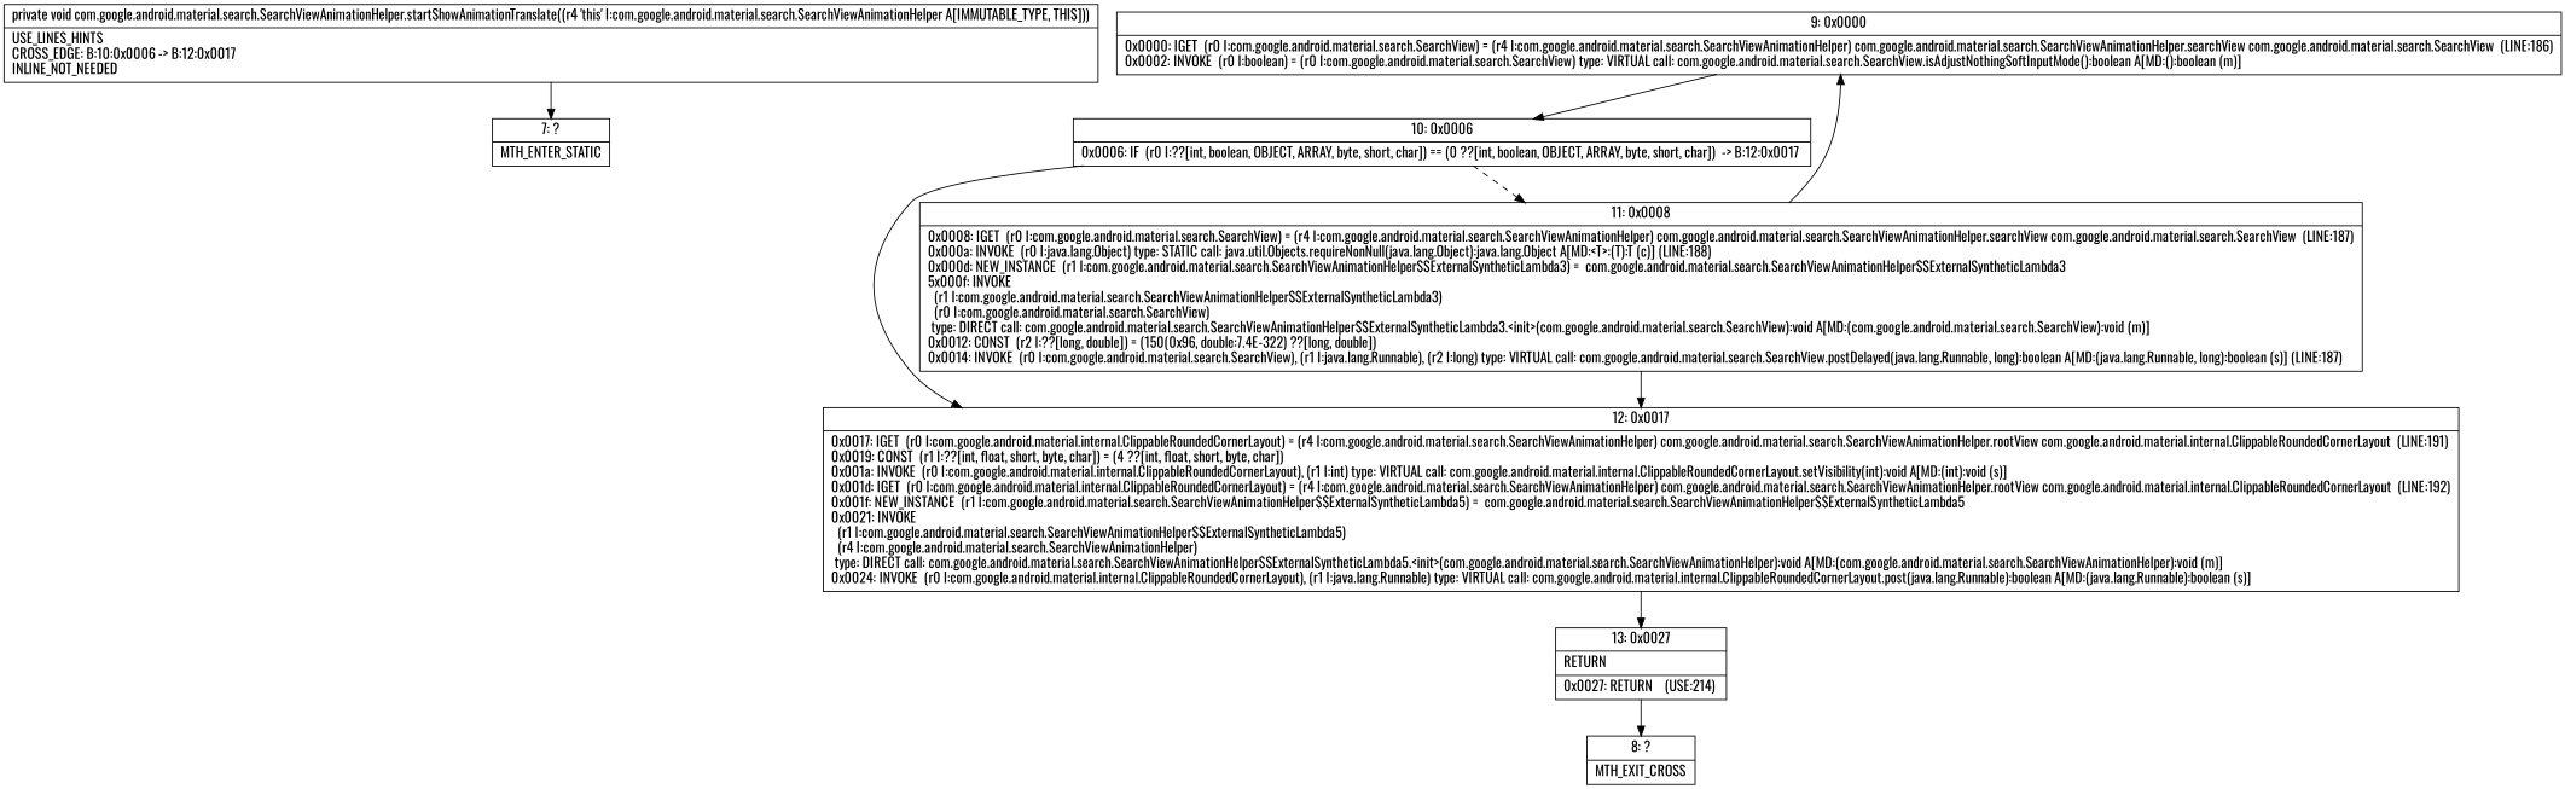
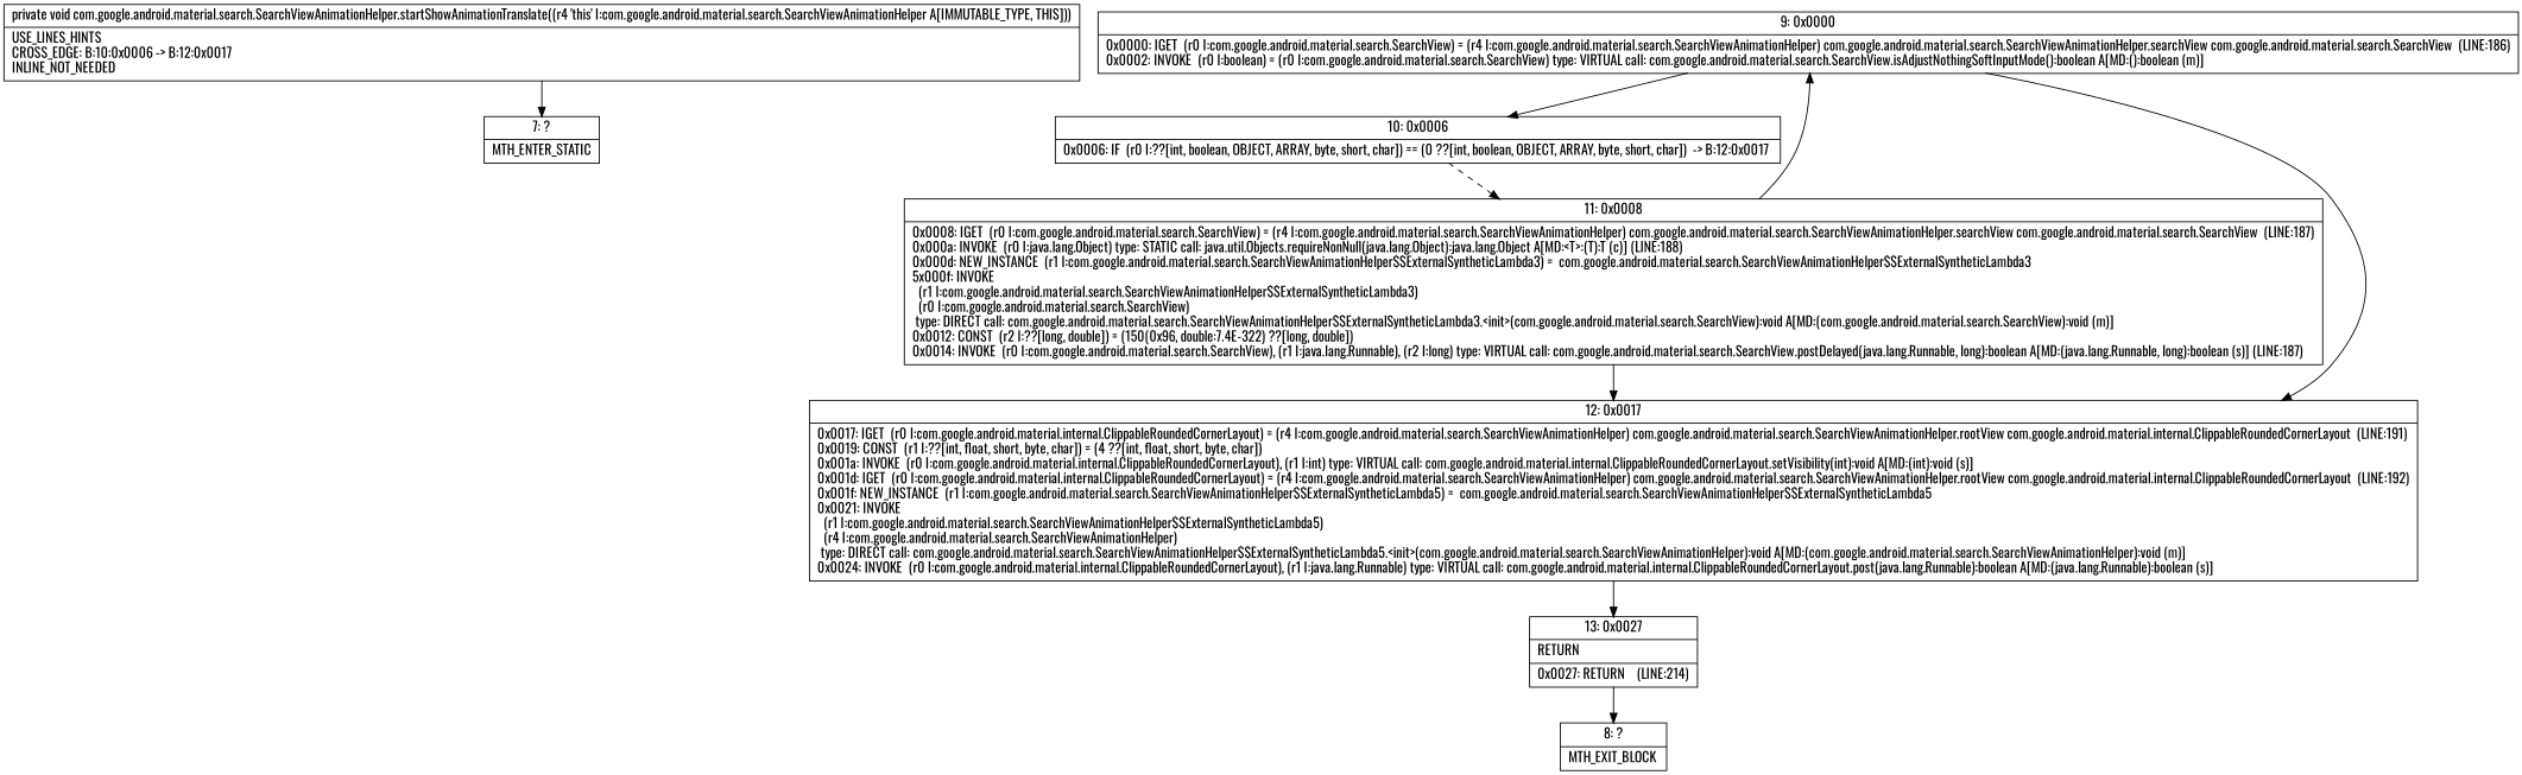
  digraph {
    fontname=Oswald
    node [fontname=Oswald shape=record]
    edge [fontname=Oswald]
    n1 [label="{7\:\ ?|MTH_ENTER_STATIC\l}"]
    n2 [label="{9\:\ 0x0000|0x0000: IGET  (r0 I:com.google.android.material.search.SearchView) = (r4 I:com.google.android.material.search.SearchViewAnimationHelper) com.google.android.material.search.SearchViewAnimationHelper.searchView com.google.android.material.search.SearchView  (LINE:186)\l0x0002: INVOKE  (r0 I:boolean) = (r0 I:com.google.android.material.search.SearchView) type: VIRTUAL call: com.google.android.material.search.SearchView.isAdjustNothingSoftInputMode():boolean A[MD:():boolean (m)]\l}"]
    n3 [label="{10\:\ 0x0006|0x0006: IF  (r0 I:??[int, boolean, OBJECT, ARRAY, byte, short, char]) == (0 ??[int, boolean, OBJECT, ARRAY, byte, short, char])  \-\> B:12:0x0017 \l}"]
    n4 [label="{11\:\ 0x0008|0x0008: IGET  (r0 I:com.google.android.material.search.SearchView) = (r4 I:com.google.android.material.search.SearchViewAnimationHelper) com.google.android.material.search.SearchViewAnimationHelper.searchView com.google.android.material.search.SearchView  (LINE:187)\l0x000a: INVOKE  (r0 I:java.lang.Object) type: STATIC call: java.util.Objects.requireNonNull(java.lang.Object):java.lang.Object A[MD:\<T\>:(T):T (c)] (LINE:188)\l0x000d: NEW_INSTANCE  (r1 I:com.google.android.material.search.SearchViewAnimationHelper$$ExternalSyntheticLambda3) =  com.google.android.material.search.SearchViewAnimationHelper$$ExternalSyntheticLambda3 \l5x000f: INVOKE  \l  (r1 I:com.google.android.material.search.SearchViewAnimationHelper$$ExternalSyntheticLambda3)\l  (r0 I:com.google.android.material.search.SearchView)\l type: DIRECT call: com.google.android.material.search.SearchViewAnimationHelper$$ExternalSyntheticLambda3.\<init\>(com.google.android.material.search.SearchView):void A[MD:(com.google.android.material.search.SearchView):void (m)]\l0x0012: CONST  (r2 I:??[long, double]) = (150(0x96, double:7.4E\-322) ??[long, double]) \l0x0014: INVOKE  (r0 I:com.google.android.material.search.SearchView), (r1 I:java.lang.Runnable), (r2 I:long) type: VIRTUAL call: com.google.android.material.search.SearchView.postDelayed(java.lang.Runnable, long):boolean A[MD:(java.lang.Runnable, long):boolean (s)] (LINE:187)\l}"]
    n5 [label="{12\:\ 0x0017|0x0017: IGET  (r0 I:com.google.android.material.internal.ClippableRoundedCornerLayout) = (r4 I:com.google.android.material.search.SearchViewAnimationHelper) com.google.android.material.search.SearchViewAnimationHelper.rootView com.google.android.material.internal.ClippableRoundedCornerLayout  (LINE:191)\l0x0019: CONST  (r1 I:??[int, float, short, byte, char]) = (4 ??[int, float, short, byte, char]) \l0x001a: INVOKE  (r0 I:com.google.android.material.internal.ClippableRoundedCornerLayout), (r1 I:int) type: VIRTUAL call: com.google.android.material.internal.ClippableRoundedCornerLayout.setVisibility(int):void A[MD:(int):void (s)]\l0x001d: IGET  (r0 I:com.google.android.material.internal.ClippableRoundedCornerLayout) = (r4 I:com.google.android.material.search.SearchViewAnimationHelper) com.google.android.material.search.SearchViewAnimationHelper.rootView com.google.android.material.internal.ClippableRoundedCornerLayout  (LINE:192)\l0x001f: NEW_INSTANCE  (r1 I:com.google.android.material.search.SearchViewAnimationHelper$$ExternalSyntheticLambda5) =  com.google.android.material.search.SearchViewAnimationHelper$$ExternalSyntheticLambda5 \l0x0021: INVOKE  \l  (r1 I:com.google.android.material.search.SearchViewAnimationHelper$$ExternalSyntheticLambda5)\l  (r4 I:com.google.android.material.search.SearchViewAnimationHelper)\l type: DIRECT call: com.google.android.material.search.SearchViewAnimationHelper$$ExternalSyntheticLambda5.\<init\>(com.google.android.material.search.SearchViewAnimationHelper):void A[MD:(com.google.android.material.search.SearchViewAnimationHelper):void (m)]\l0x0024: INVOKE  (r0 I:com.google.android.material.internal.ClippableRoundedCornerLayout), (r1 I:java.lang.Runnable) type: VIRTUAL call: com.google.android.material.internal.ClippableRoundedCornerLayout.post(java.lang.Runnable):boolean A[MD:(java.lang.Runnable):boolean (s)]\l}"]
-   n6 [label="{13\:\ 0x0027|RETURN\l|0x0027: RETURN    (USE:214)\l}"]
-   n7 [label="{8\:\ ?|MTH_EXIT_CROSS\l}"]
+   n6 [label="{13\:\ 0x0027|RETURN\l|0x0027: RETURN    (LINE:214)\l}"]
+   n7 [label="{8\:\ ?|MTH_EXIT_BLOCK\l}"]
    n8 [label="{private void com.google.android.material.search.SearchViewAnimationHelper.startShowAnimationTranslate((r4 'this' I:com.google.android.material.search.SearchViewAnimationHelper A[IMMUTABLE_TYPE, THIS]))  | USE_LINES_HINTS\lCROSS_EDGE: B:10:0x0006 \-\> B:12:0x0017\lINLINE_NOT_NEEDED\l}"]
    n2 -> n3
    n3 -> n4 [style=dashed]
-   n3 -> n5
+   n2 -> n5
    n4 -> n2
    n4 -> n5
    n5 -> n6
    n6 -> n7
    n8 -> n1
  }
